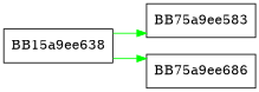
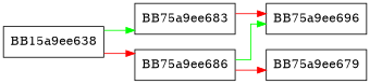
  digraph {
    rankdir=LR
    splines=ortho
    node [shape=box]
    edge [color=red]
    n1 [label=BB15a9ee638]
-   BB75a9ee683 [label=BB75a9ee583]
+   BB75a9ee683
    n3 [label=BB75a9ee686]
+   BB75a9ee696
+   BB75a9ee679
    n1 -> BB75a9ee683 [color=green]
-   n1 -> n3 [color=green]
+   n1 -> n3
+   BB75a9ee683 -> BB75a9ee696
+   n3 -> BB75a9ee696 [color=green]
+   n3 -> BB75a9ee679
  }
